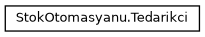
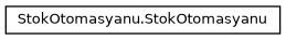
  digraph {
    rankdir=LR
-   n1 [color=black fillcolor=white fontname=Helvetica fontsize=10 height=0.2 label="StokOtomasyanu.Tedarikci" shape=record style=filled width=0.4]
+   n1 [color=black fillcolor=white fontname=Helvetica fontsize=10 height=0.2 label="StokOtomasyanu.StokOtomasyanu" shape=record style=filled width=0.4]
  }
